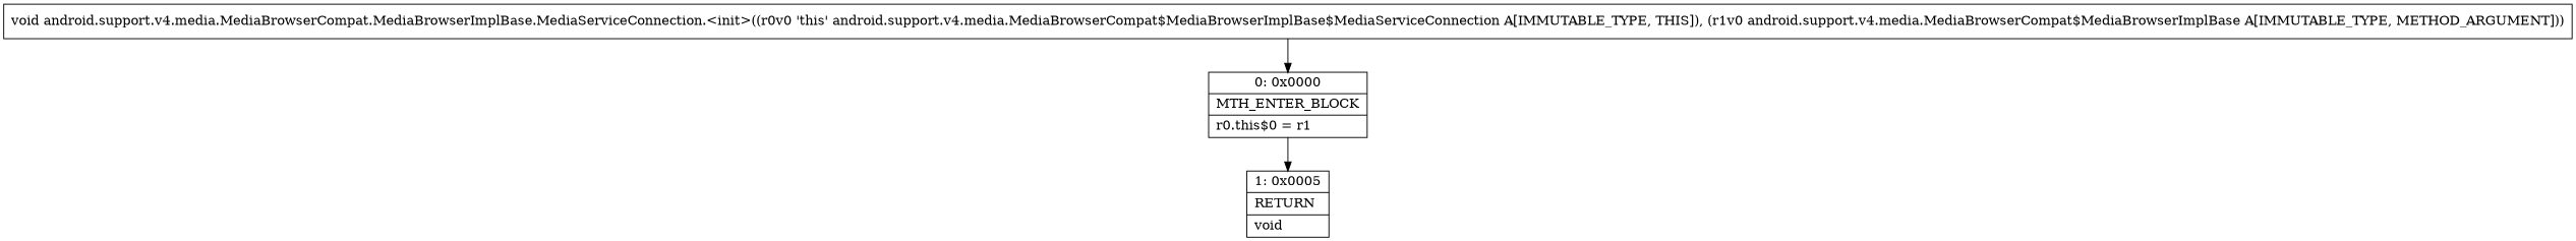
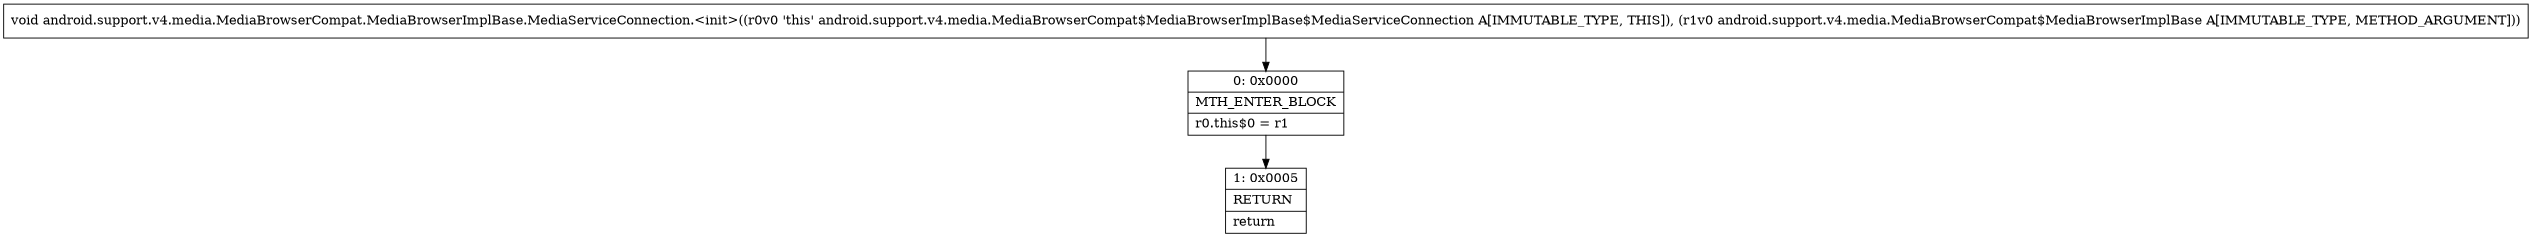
  digraph {
    node [shape=record]
    n1 [label="{0\:\ 0x0000|MTH_ENTER_BLOCK\l|r0.this$0 = r1\l}"]
-   n2 [label="{1\:\ 0x0005|RETURN\l|void\l}"]
+   n2 [label="{1\:\ 0x0005|RETURN\l|return\l}"]
    n3 [label="{void android.support.v4.media.MediaBrowserCompat.MediaBrowserImplBase.MediaServiceConnection.\<init\>((r0v0 'this' android.support.v4.media.MediaBrowserCompat$MediaBrowserImplBase$MediaServiceConnection A[IMMUTABLE_TYPE, THIS]), (r1v0 android.support.v4.media.MediaBrowserCompat$MediaBrowserImplBase A[IMMUTABLE_TYPE, METHOD_ARGUMENT])) }"]
    n1 -> n2
    n3 -> n1
  }
